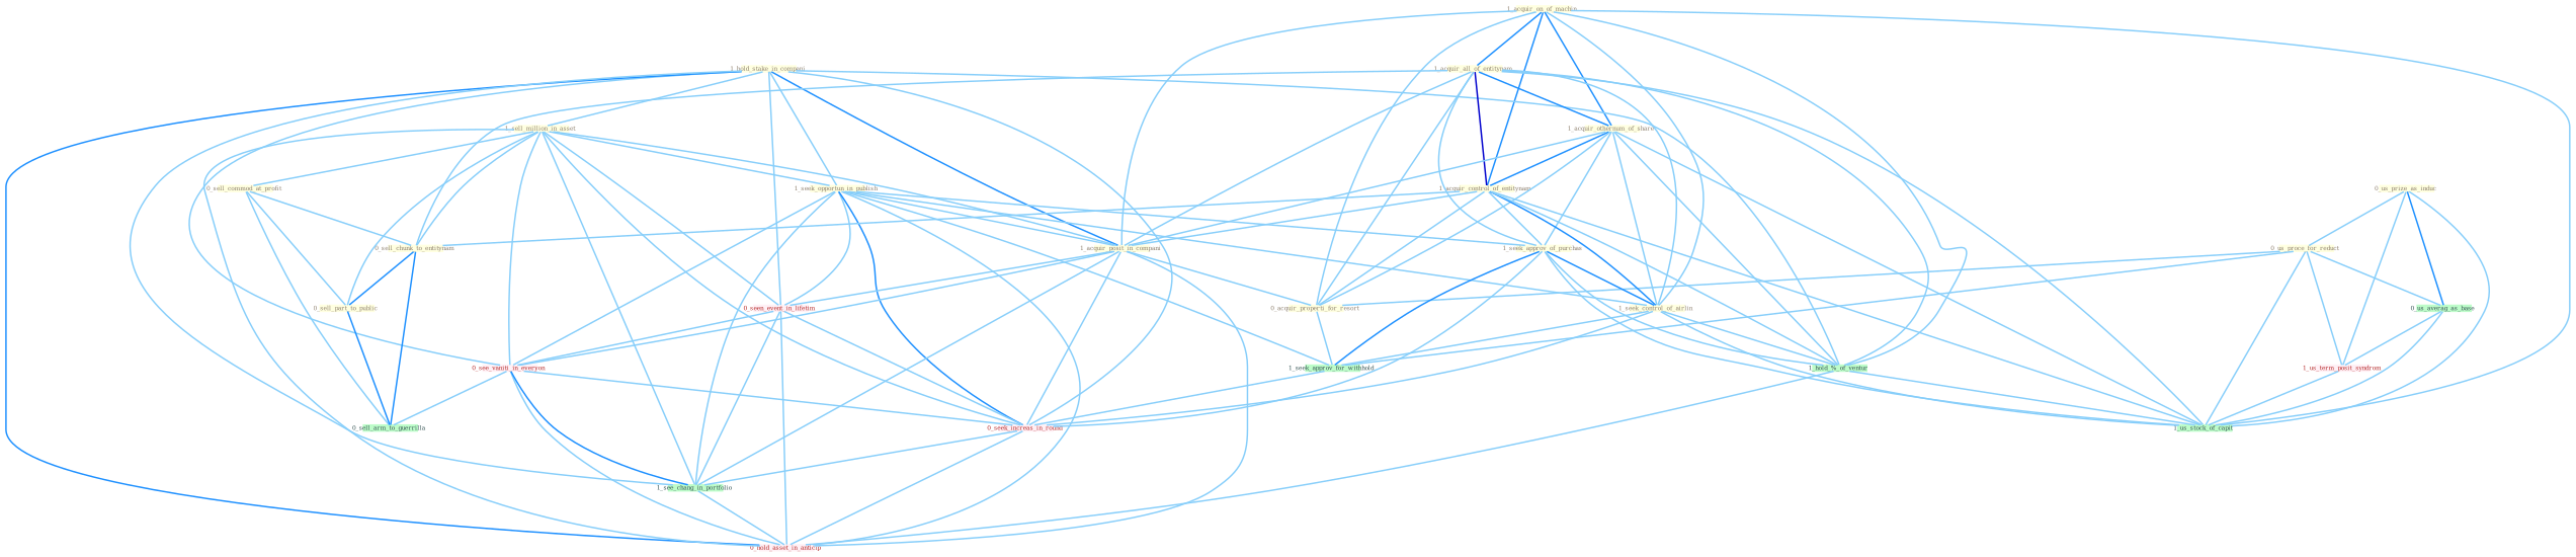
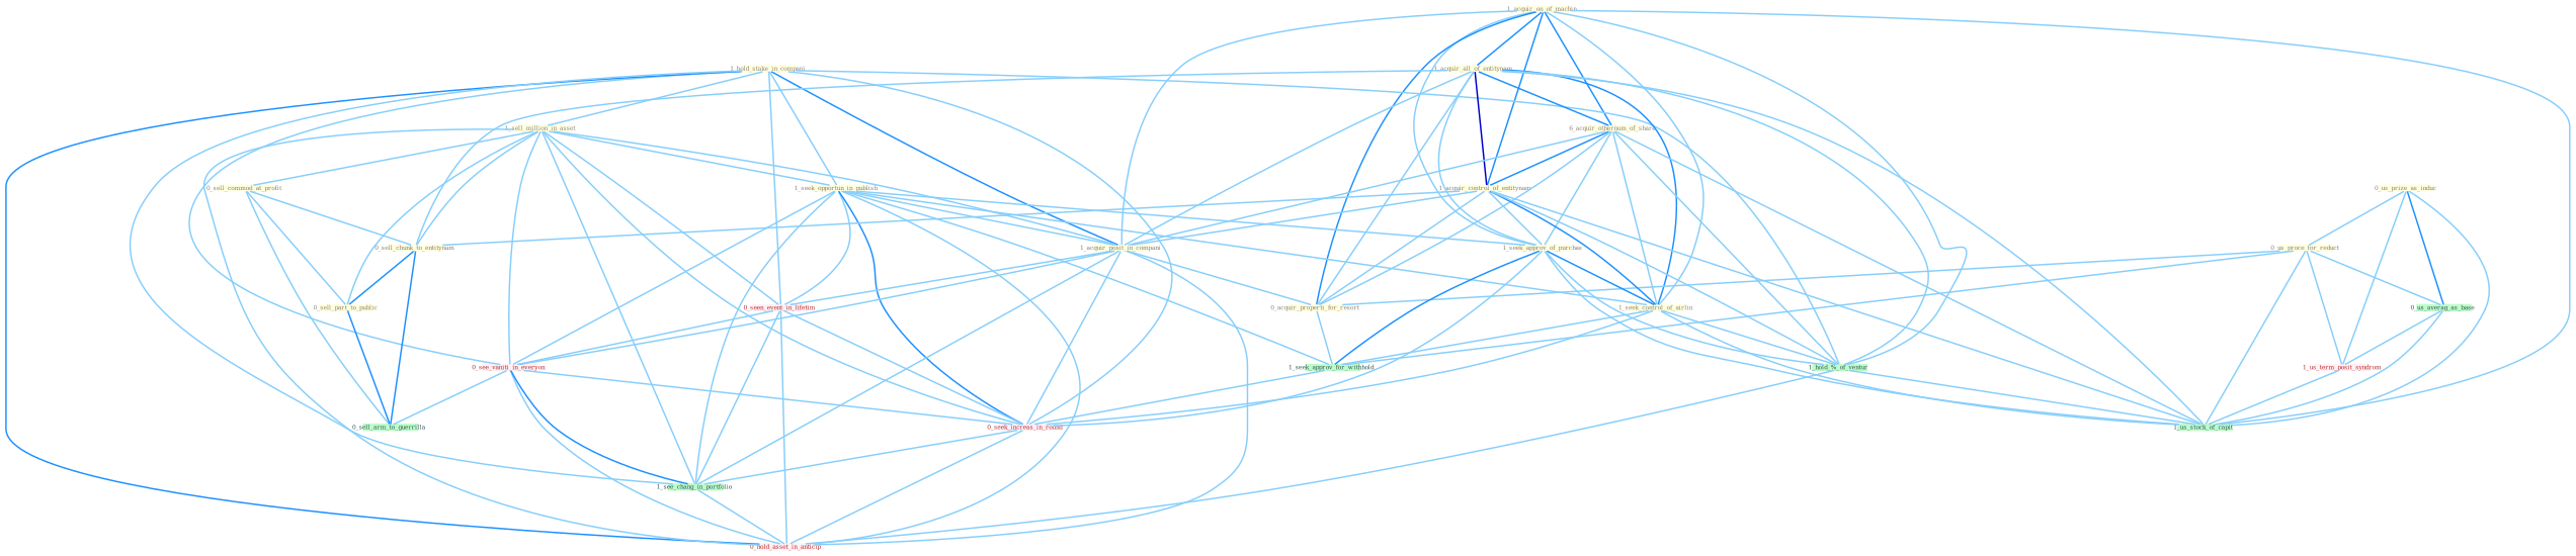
  graph {
    node [color="#ffffe0" fixedsize=true fontcolor="#8b7d6b" fontsize=4 shape=polygon style=filled]
    edge [color="#87cefa" w=1]
    "1_acquir_on_of_machin " [height=.06 width=.5]
    "1_hold_stake_in_compani " [height=.06 width=.5]
    "1_acquir_all_of_entitynam " [height=.06 width=.5]
-   "1_acquir_othernum_of_share " [height=.06 width=.5]
+   "1_acquir_othernum_of_share " [height=.06 width=.5 label="6_acquir_othernum_of_share"]
    "1_sell_million_in_asset " [height=.06 width=.5]
    "1_seek_opportun_in_publish " [height=.06 width=.5]
    "0_us_prize_as_induc " [height=.06 width=.5]
    "0_us_proce_for_reduct " [height=.06 width=.5]
    "1_acquir_control_of_entitynam " [height=.06 width=.5]
    "0_sell_commod_at_profit " [height=.06 width=.5]
    "1_seek_approv_of_purchas " [height=.06 width=.5]
    "1_seek_control_of_airlin " [height=.06 width=.5]
    "0_sell_chunk_to_entitynam " [height=.06 width=.5]
    "1_acquir_posit_in_compani " [height=.06 width=.5]
    "0_acquir_properti_for_resort " [height=.06 width=.5]
    "0_sell_part_to_public " [height=.06 width=.5]
    "0_seen_event_in_lifetim " [color="#fff0f5" fontcolor="#b22222" height=.06 width=.5]
    n18 [color="#fff0f5" fontcolor="#b22222" height=.06 label="1_us_term_posit_syndrom" width=.5]
    "0_see_vaniti_in_everyon " [color="#fff0f5" fontcolor="#b22222" height=.06 width=.5]
    "0_seek_increas_in_round " [color="#fff0f5" fontcolor="#b22222" height=.06 width=.5]
    "0_hold_asset_in_anticip " [color="#fff0f5" fontcolor="#b22222" height=.06 width=.5]
    "1_hold_%_of_ventur " [color="#BDFCC9" fontcolor="#2f4f4f" height=.06 width=.5]
    "1_us_stock_of_capit " [color="#BDFCC9" fontcolor="#2f4f4f" height=.06 width=.5]
    "1_see_chang_in_portfolio " [color="#BDFCC9" fontcolor="#2f4f4f" height=.06 width=.5]
    "1_seek_approv_for_withhold " [color="#BDFCC9" fontcolor="#2f4f4f" height=.06 width=.5]
    "0_us_averag_as_base " [color="#BDFCC9" fontcolor="#2f4f4f" height=.06 width=.5]
    "0_sell_arm_to_guerrilla " [color="#BDFCC9" fontcolor="#2f4f4f" height=.06 width=.5]
    subgraph sub_1 {
      "1_acquir_on_of_machin "
      "1_hold_stake_in_compani "
      "1_acquir_all_of_entitynam "
      "1_acquir_othernum_of_share "
      "1_sell_million_in_asset "
      "1_seek_opportun_in_publish "
      "0_us_prize_as_induc "
      "0_us_proce_for_reduct "
      "1_acquir_control_of_entitynam "
      "0_sell_commod_at_profit "
      "1_seek_approv_of_purchas "
      "1_seek_control_of_airlin "
      "0_sell_chunk_to_entitynam "
      "1_acquir_posit_in_compani "
      "0_acquir_properti_for_resort "
      "0_sell_part_to_public "
    }
    subgraph sub_2 {
      "0_seen_event_in_lifetim "
      n18
      "0_see_vaniti_in_everyon "
      "0_seek_increas_in_round "
      "0_hold_asset_in_anticip "
    }
    "1_acquir_on_of_machin " -- "1_acquir_all_of_entitynam " [color="#1e90ff" w=2]
    "1_acquir_on_of_machin " -- "1_acquir_othernum_of_share " [color="#1e90ff" w=2]
    "1_acquir_on_of_machin " -- "1_acquir_control_of_entitynam " [color="#1e90ff" w=2]
+   "1_acquir_on_of_machin " -- "1_seek_approv_of_purchas "
    "1_acquir_on_of_machin " -- "1_seek_control_of_airlin "
    "1_acquir_on_of_machin " -- "1_acquir_posit_in_compani "
-   "1_acquir_on_of_machin " -- "0_acquir_properti_for_resort "
+   "1_acquir_on_of_machin " -- "0_acquir_properti_for_resort " [color="#1e90ff"]
    "1_acquir_on_of_machin " -- "1_hold_%_of_ventur "
    "1_acquir_on_of_machin " -- "1_us_stock_of_capit "
    "1_hold_stake_in_compani " -- "1_sell_million_in_asset "
    "1_hold_stake_in_compani " -- "1_seek_opportun_in_publish "
    "1_hold_stake_in_compani " -- "1_acquir_posit_in_compani " [color="#1e90ff" w=2]
    "1_hold_stake_in_compani " -- "0_seen_event_in_lifetim "
    "1_hold_stake_in_compani " -- "0_see_vaniti_in_everyon "
    "1_hold_stake_in_compani " -- "0_seek_increas_in_round "
    "1_hold_stake_in_compani " -- "0_hold_asset_in_anticip " [color="#1e90ff" w=2]
    "1_hold_stake_in_compani " -- "1_hold_%_of_ventur "
    "1_hold_stake_in_compani " -- "1_see_chang_in_portfolio "
    "1_acquir_all_of_entitynam " -- "1_acquir_othernum_of_share " [color="#1e90ff" w=2]
    "1_acquir_all_of_entitynam " -- "1_acquir_control_of_entitynam " [color="#0000cd" w=3]
    "1_acquir_all_of_entitynam " -- "1_seek_approv_of_purchas "
-   "1_acquir_all_of_entitynam " -- "1_seek_control_of_airlin "
+   "1_acquir_all_of_entitynam " -- "1_seek_control_of_airlin " [color="#1e90ff"]
    "1_acquir_all_of_entitynam " -- "0_sell_chunk_to_entitynam "
    "1_acquir_all_of_entitynam " -- "1_acquir_posit_in_compani "
    "1_acquir_all_of_entitynam " -- "0_acquir_properti_for_resort "
    "1_acquir_all_of_entitynam " -- "1_hold_%_of_ventur "
    "1_acquir_all_of_entitynam " -- "1_us_stock_of_capit "
    "1_acquir_othernum_of_share " -- "1_acquir_control_of_entitynam " [color="#1e90ff" w=2]
    "1_acquir_othernum_of_share " -- "1_seek_approv_of_purchas "
    "1_acquir_othernum_of_share " -- "1_seek_control_of_airlin "
    "1_acquir_othernum_of_share " -- "1_acquir_posit_in_compani "
    "1_acquir_othernum_of_share " -- "0_acquir_properti_for_resort "
    "1_acquir_othernum_of_share " -- "1_hold_%_of_ventur "
    "1_acquir_othernum_of_share " -- "1_us_stock_of_capit "
    "1_sell_million_in_asset " -- "1_seek_opportun_in_publish "
    "1_sell_million_in_asset " -- "0_sell_commod_at_profit "
    "1_sell_million_in_asset " -- "0_sell_chunk_to_entitynam "
    "1_sell_million_in_asset " -- "1_acquir_posit_in_compani "
    "1_sell_million_in_asset " -- "0_sell_part_to_public "
    "1_sell_million_in_asset " -- "0_seen_event_in_lifetim "
    "1_sell_million_in_asset " -- "0_see_vaniti_in_everyon "
    "1_sell_million_in_asset " -- "0_seek_increas_in_round "
    "1_sell_million_in_asset " -- "0_hold_asset_in_anticip "
    "1_sell_million_in_asset " -- "1_see_chang_in_portfolio "
    "1_seek_opportun_in_publish " -- "1_seek_approv_of_purchas "
    "1_seek_opportun_in_publish " -- "1_seek_control_of_airlin "
    "1_seek_opportun_in_publish " -- "1_acquir_posit_in_compani "
    "1_seek_opportun_in_publish " -- "0_seen_event_in_lifetim "
    "1_seek_opportun_in_publish " -- "0_see_vaniti_in_everyon "
    "1_seek_opportun_in_publish " -- "0_seek_increas_in_round " [color="#1e90ff" w=2]
    "1_seek_opportun_in_publish " -- "0_hold_asset_in_anticip "
    "1_seek_opportun_in_publish " -- "1_see_chang_in_portfolio "
    "1_seek_opportun_in_publish " -- "1_seek_approv_for_withhold "
    "0_us_prize_as_induc " -- "0_us_proce_for_reduct "
    "0_us_prize_as_induc " -- n18
    "0_us_prize_as_induc " -- "1_us_stock_of_capit "
    "0_us_prize_as_induc " -- "0_us_averag_as_base " [color="#1e90ff" w=2]
    "0_us_proce_for_reduct " -- "0_acquir_properti_for_resort "
    "0_us_proce_for_reduct " -- n18
    "0_us_proce_for_reduct " -- "1_us_stock_of_capit "
    "0_us_proce_for_reduct " -- "1_seek_approv_for_withhold "
    "0_us_proce_for_reduct " -- "0_us_averag_as_base "
    "1_acquir_control_of_entitynam " -- "1_seek_approv_of_purchas "
    "1_acquir_control_of_entitynam " -- "1_seek_control_of_airlin " [color="#1e90ff" w=2]
    "1_acquir_control_of_entitynam " -- "0_sell_chunk_to_entitynam "
    "1_acquir_control_of_entitynam " -- "1_acquir_posit_in_compani "
    "1_acquir_control_of_entitynam " -- "0_acquir_properti_for_resort "
    "1_acquir_control_of_entitynam " -- "1_hold_%_of_ventur "
    "1_acquir_control_of_entitynam " -- "1_us_stock_of_capit "
    "0_sell_commod_at_profit " -- "0_sell_chunk_to_entitynam "
    "0_sell_commod_at_profit " -- "0_sell_part_to_public "
    "0_sell_commod_at_profit " -- "0_sell_arm_to_guerrilla "
    "1_seek_approv_of_purchas " -- "1_seek_control_of_airlin " [color="#1e90ff" w=2]
    "1_seek_approv_of_purchas " -- "0_seek_increas_in_round "
    "1_seek_approv_of_purchas " -- "1_hold_%_of_ventur "
    "1_seek_approv_of_purchas " -- "1_us_stock_of_capit "
    "1_seek_approv_of_purchas " -- "1_seek_approv_for_withhold " [color="#1e90ff" w=2]
    "1_seek_control_of_airlin " -- "0_seek_increas_in_round "
    "1_seek_control_of_airlin " -- "1_hold_%_of_ventur "
    "1_seek_control_of_airlin " -- "1_us_stock_of_capit "
    "1_seek_control_of_airlin " -- "1_seek_approv_for_withhold "
    "0_sell_chunk_to_entitynam " -- "0_sell_part_to_public " [color="#1e90ff" w=2]
    "0_sell_chunk_to_entitynam " -- "0_sell_arm_to_guerrilla " [color="#1e90ff" w=2]
    "1_acquir_posit_in_compani " -- "0_acquir_properti_for_resort "
    "1_acquir_posit_in_compani " -- "0_seen_event_in_lifetim "
    "1_acquir_posit_in_compani " -- "0_see_vaniti_in_everyon "
    "1_acquir_posit_in_compani " -- "0_seek_increas_in_round "
    "1_acquir_posit_in_compani " -- "0_hold_asset_in_anticip "
    "1_acquir_posit_in_compani " -- "1_see_chang_in_portfolio "
    "0_acquir_properti_for_resort " -- "1_seek_approv_for_withhold "
    "0_sell_part_to_public " -- "0_sell_arm_to_guerrilla " [color="#1e90ff" w=2]
    "0_seen_event_in_lifetim " -- "0_see_vaniti_in_everyon "
    "0_seen_event_in_lifetim " -- "0_seek_increas_in_round "
    "0_seen_event_in_lifetim " -- "0_hold_asset_in_anticip "
    "0_seen_event_in_lifetim " -- "1_see_chang_in_portfolio "
    n18 -- "1_us_stock_of_capit "
    "0_see_vaniti_in_everyon " -- "0_seek_increas_in_round "
    "0_see_vaniti_in_everyon " -- "0_hold_asset_in_anticip "
    "0_see_vaniti_in_everyon " -- "1_see_chang_in_portfolio " [color="#1e90ff" w=2]
    "0_see_vaniti_in_everyon " -- "0_sell_arm_to_guerrilla "
    "0_seek_increas_in_round " -- "0_hold_asset_in_anticip "
    "0_seek_increas_in_round " -- "1_see_chang_in_portfolio "
    "1_hold_%_of_ventur " -- "0_hold_asset_in_anticip "
    "1_hold_%_of_ventur " -- "1_us_stock_of_capit "
    "1_see_chang_in_portfolio " -- "0_hold_asset_in_anticip "
    "1_seek_approv_for_withhold " -- "0_seek_increas_in_round "
    "0_us_averag_as_base " -- n18
    "0_us_averag_as_base " -- "1_us_stock_of_capit "
  }
